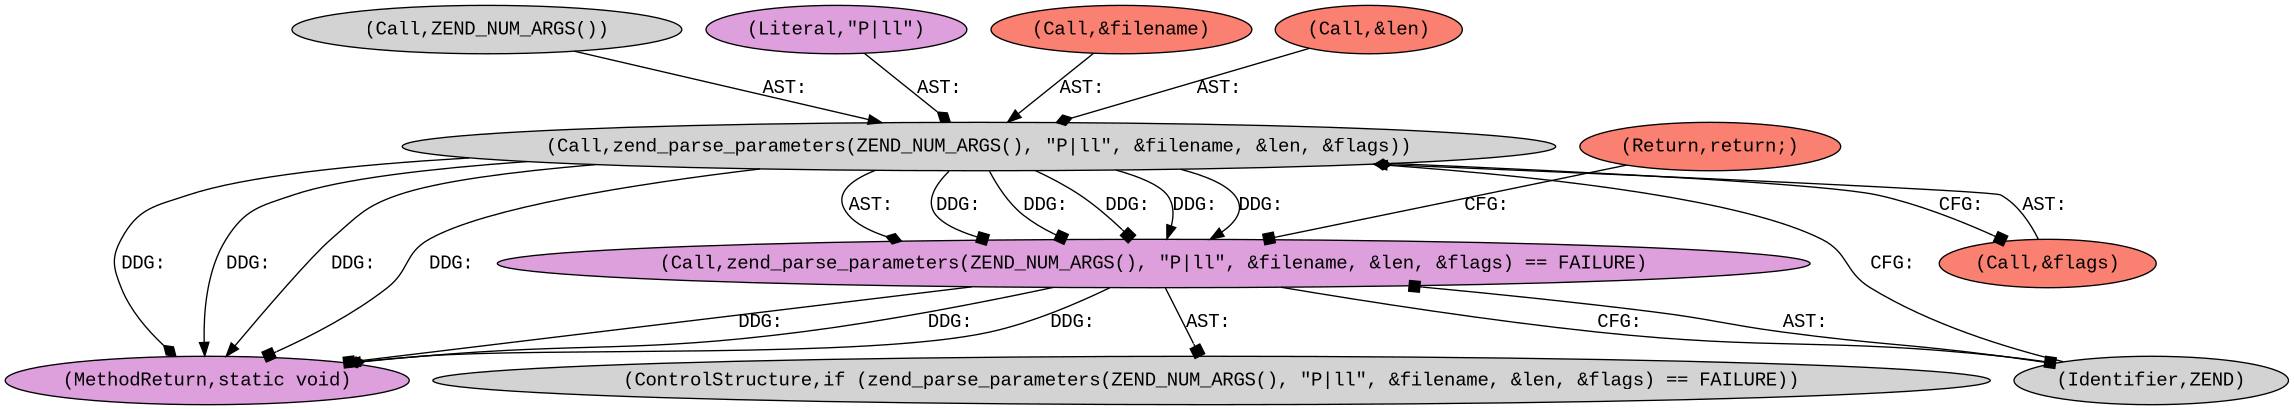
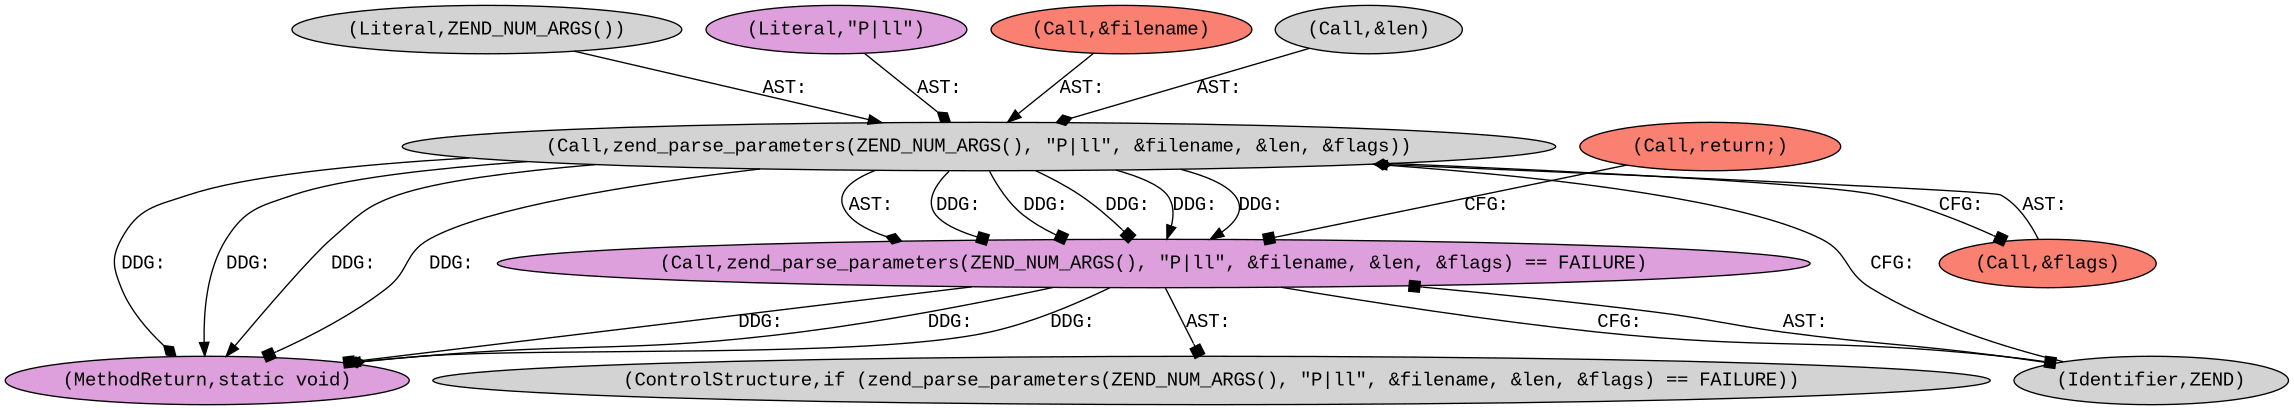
  digraph {
    fontname="Liberation Mono"
    node [fillcolor=lightgrey fontname="Liberation Mono" style=filled]
    edge [arrowhead=box fontname="Liberation Mono"]
    n1 [label="(Call,zend_parse_parameters(ZEND_NUM_ARGS(), \"P|ll\", &filename, &len, &flags))"]
    n2 [fillcolor=plum label="(Call,zend_parse_parameters(ZEND_NUM_ARGS(), \"P|ll\", &filename, &len, &flags) == FAILURE)"]
    n3 [fillcolor=salmon label="(Call,&flags)"]
    n4 [fillcolor=plum label="(MethodReturn,static void)"]
    n5 [label="(ControlStructure,if (zend_parse_parameters(ZEND_NUM_ARGS(), \"P|ll\", &filename, &len, &flags) == FAILURE))"]
    n6 [label="(Identifier,ZEND)"]
-   n7 [label="(Call,ZEND_NUM_ARGS())"]
+   n7 [label="(Literal,ZEND_NUM_ARGS())"]
    n8 [fillcolor=plum label="(Literal,\"P|ll\")"]
    n9 [fillcolor=salmon label="(Call,&filename)"]
-   n10 [fillcolor=salmon label="(Call,&len)"]
-   n11 [fillcolor=salmon label="(Return,return;)"]
+   n10 [label="(Call,&len)"]
+   n11 [fillcolor=salmon label="(Call,return;)"]
    n1 -> n2 [arrowhead=diamond label="AST: "]
    n1 -> n2 [label="DDG: "]
    n1 -> n2 [label="DDG: "]
    n1 -> n2 [label="DDG: "]
    n1 -> n2 [arrowhead=normal label="DDG: "]
    n1 -> n2 [arrowhead=normal label="DDG: "]
    n1 -> n3 [label="CFG: "]
    n1 -> n4 [arrowhead=diamond label="DDG: "]
    n1 -> n4 [arrowhead=normal label="DDG: "]
    n1 -> n4 [arrowhead=normal label="DDG: "]
    n1 -> n4 [label="DDG: "]
    n2 -> n4 [label="DDG: "]
    n2 -> n4 [arrowhead=diamond label="DDG: "]
    n2 -> n4 [arrowhead=normal label="DDG: "]
    n2 -> n5 [label="AST: "]
    n2 -> n6 [label="CFG: "]
    n3 -> n1 [arrowhead=diamond label="AST: "]
    n6 -> n1 [arrowhead=normal label="CFG: "]
    n6 -> n2 [label="AST: "]
    n7 -> n1 [arrowhead=normal label="AST: "]
    n8 -> n1 [arrowhead=diamond label="AST: "]
    n9 -> n1 [arrowhead=normal label="AST: "]
    n10 -> n1 [arrowhead=diamond label="AST: "]
    n11 -> n2 [label="CFG: "]
  }
